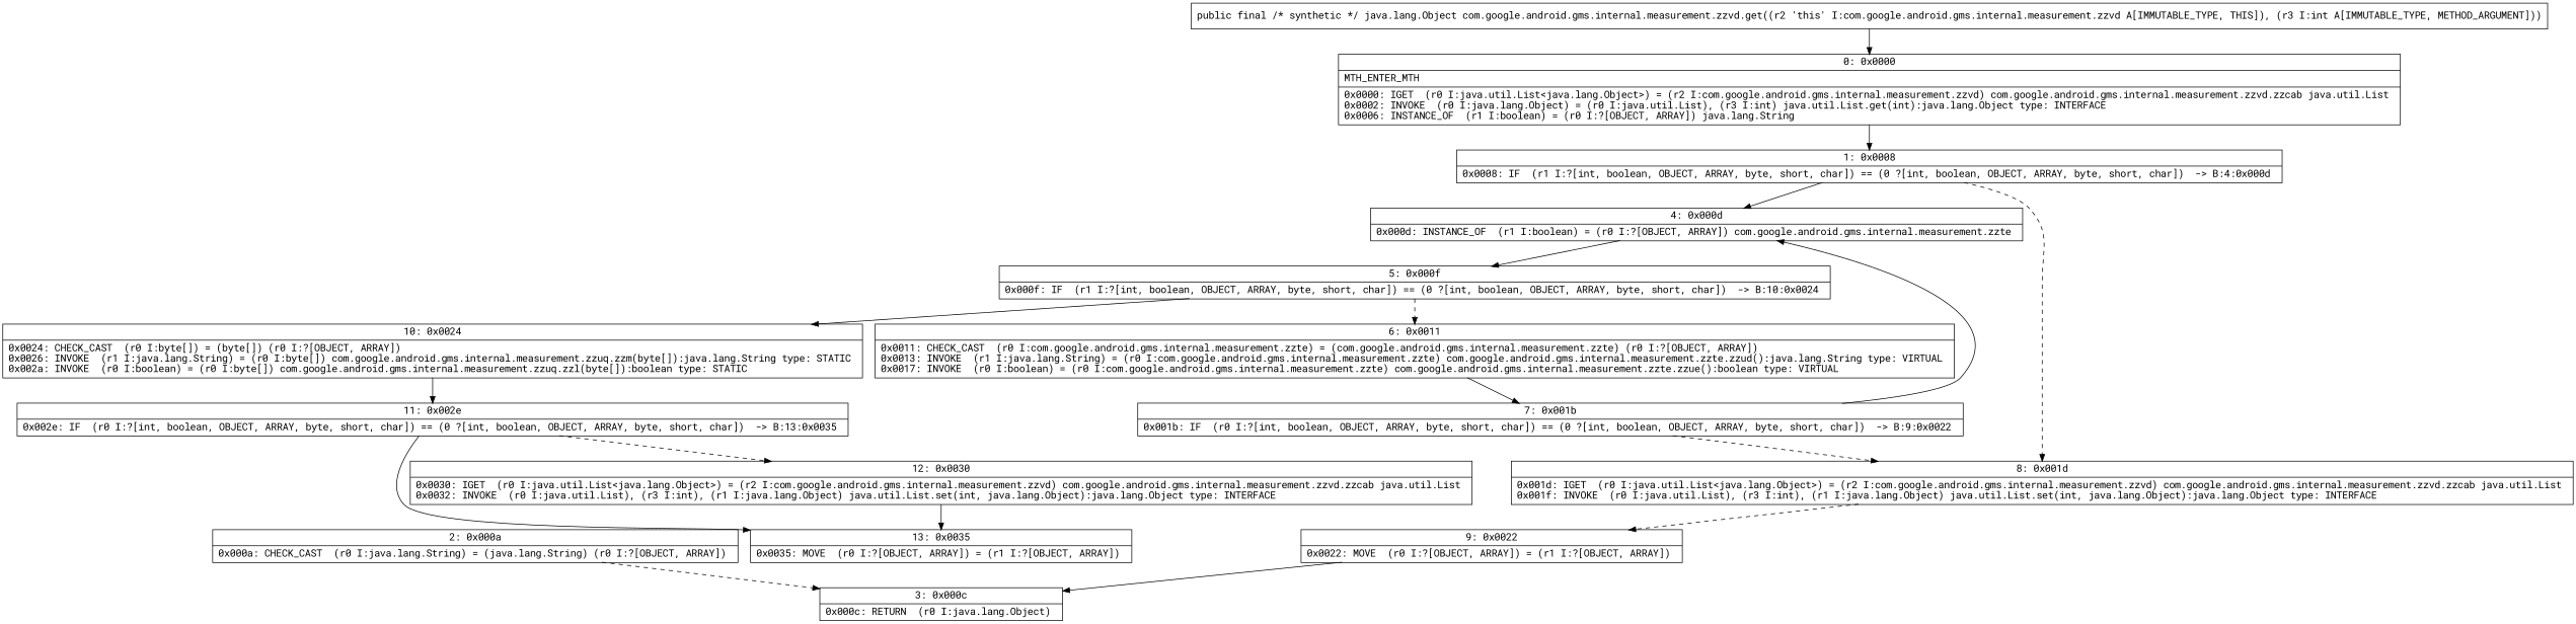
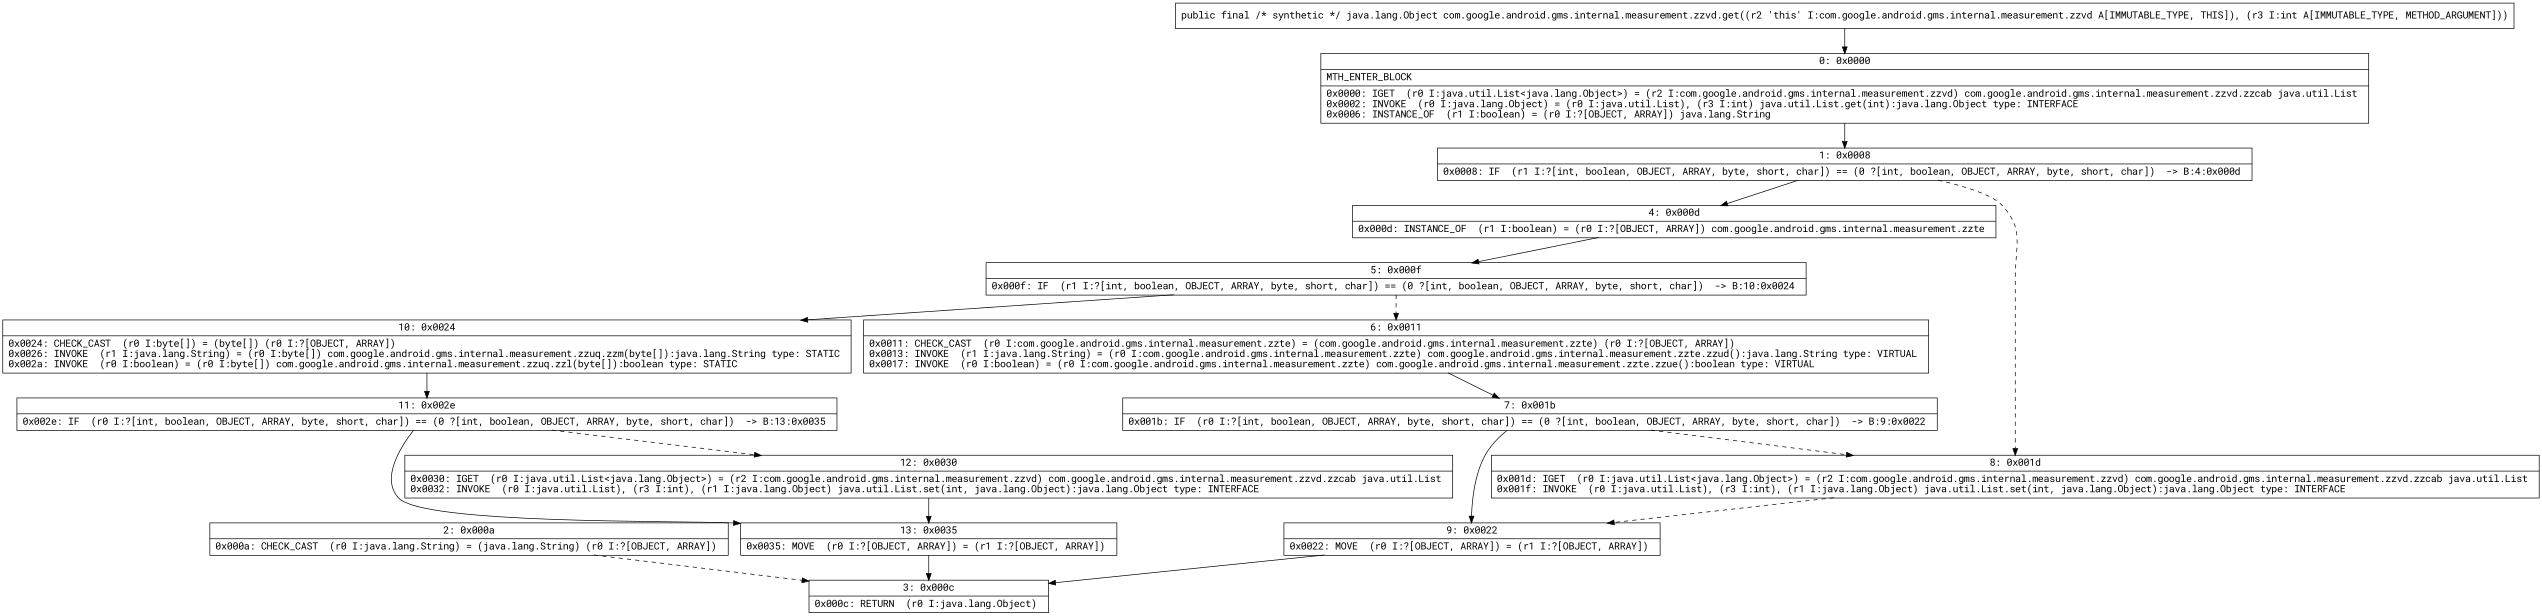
  digraph {
    fontname="Roboto Mono"
    node [fontname="Roboto Mono" shape=record]
    edge [fontname="Roboto Mono"]
-   n1 [label="{0\:\ 0x0000|MTH_ENTER_MTH\l|0x0000: IGET  (r0 I:java.util.List\<java.lang.Object\>) = (r2 I:com.google.android.gms.internal.measurement.zzvd) com.google.android.gms.internal.measurement.zzvd.zzcab java.util.List \l0x0002: INVOKE  (r0 I:java.lang.Object) = (r0 I:java.util.List), (r3 I:int) java.util.List.get(int):java.lang.Object type: INTERFACE \l0x0006: INSTANCE_OF  (r1 I:boolean) = (r0 I:?[OBJECT, ARRAY]) java.lang.String \l}"]
+   n1 [label="{0\:\ 0x0000|MTH_ENTER_BLOCK\l|0x0000: IGET  (r0 I:java.util.List\<java.lang.Object\>) = (r2 I:com.google.android.gms.internal.measurement.zzvd) com.google.android.gms.internal.measurement.zzvd.zzcab java.util.List \l0x0002: INVOKE  (r0 I:java.lang.Object) = (r0 I:java.util.List), (r3 I:int) java.util.List.get(int):java.lang.Object type: INTERFACE \l0x0006: INSTANCE_OF  (r1 I:boolean) = (r0 I:?[OBJECT, ARRAY]) java.lang.String \l}"]
    n2 [label="{1\:\ 0x0008|0x0008: IF  (r1 I:?[int, boolean, OBJECT, ARRAY, byte, short, char]) == (0 ?[int, boolean, OBJECT, ARRAY, byte, short, char])  \-\> B:4:0x000d \l}"]
    n3 [label="{4\:\ 0x000d|0x000d: INSTANCE_OF  (r1 I:boolean) = (r0 I:?[OBJECT, ARRAY]) com.google.android.gms.internal.measurement.zzte \l}"]
    n4 [label="{8\:\ 0x001d|0x001d: IGET  (r0 I:java.util.List\<java.lang.Object\>) = (r2 I:com.google.android.gms.internal.measurement.zzvd) com.google.android.gms.internal.measurement.zzvd.zzcab java.util.List \l0x001f: INVOKE  (r0 I:java.util.List), (r3 I:int), (r1 I:java.lang.Object) java.util.List.set(int, java.lang.Object):java.lang.Object type: INTERFACE \l}"]
    n5 [label="{2\:\ 0x000a|0x000a: CHECK_CAST  (r0 I:java.lang.String) = (java.lang.String) (r0 I:?[OBJECT, ARRAY]) \l}"]
    n6 [label="{3\:\ 0x000c|0x000c: RETURN  (r0 I:java.lang.Object) \l}"]
    n7 [label="{5\:\ 0x000f|0x000f: IF  (r1 I:?[int, boolean, OBJECT, ARRAY, byte, short, char]) == (0 ?[int, boolean, OBJECT, ARRAY, byte, short, char])  \-\> B:10:0x0024 \l}"]
    n8 [label="{6\:\ 0x0011|0x0011: CHECK_CAST  (r0 I:com.google.android.gms.internal.measurement.zzte) = (com.google.android.gms.internal.measurement.zzte) (r0 I:?[OBJECT, ARRAY]) \l0x0013: INVOKE  (r1 I:java.lang.String) = (r0 I:com.google.android.gms.internal.measurement.zzte) com.google.android.gms.internal.measurement.zzte.zzud():java.lang.String type: VIRTUAL \l0x0017: INVOKE  (r0 I:boolean) = (r0 I:com.google.android.gms.internal.measurement.zzte) com.google.android.gms.internal.measurement.zzte.zzue():boolean type: VIRTUAL \l}"]
    n9 [label="{10\:\ 0x0024|0x0024: CHECK_CAST  (r0 I:byte[]) = (byte[]) (r0 I:?[OBJECT, ARRAY]) \l0x0026: INVOKE  (r1 I:java.lang.String) = (r0 I:byte[]) com.google.android.gms.internal.measurement.zzuq.zzm(byte[]):java.lang.String type: STATIC \l0x002a: INVOKE  (r0 I:boolean) = (r0 I:byte[]) com.google.android.gms.internal.measurement.zzuq.zzl(byte[]):boolean type: STATIC \l}"]
    n10 [label="{7\:\ 0x001b|0x001b: IF  (r0 I:?[int, boolean, OBJECT, ARRAY, byte, short, char]) == (0 ?[int, boolean, OBJECT, ARRAY, byte, short, char])  \-\> B:9:0x0022 \l}"]
    n11 [label="{11\:\ 0x002e|0x002e: IF  (r0 I:?[int, boolean, OBJECT, ARRAY, byte, short, char]) == (0 ?[int, boolean, OBJECT, ARRAY, byte, short, char])  \-\> B:13:0x0035 \l}"]
    n12 [label="{9\:\ 0x0022|0x0022: MOVE  (r0 I:?[OBJECT, ARRAY]) = (r1 I:?[OBJECT, ARRAY]) \l}"]
    n13 [label="{12\:\ 0x0030|0x0030: IGET  (r0 I:java.util.List\<java.lang.Object\>) = (r2 I:com.google.android.gms.internal.measurement.zzvd) com.google.android.gms.internal.measurement.zzvd.zzcab java.util.List \l0x0032: INVOKE  (r0 I:java.util.List), (r3 I:int), (r1 I:java.lang.Object) java.util.List.set(int, java.lang.Object):java.lang.Object type: INTERFACE \l}"]
    n14 [label="{13\:\ 0x0035|0x0035: MOVE  (r0 I:?[OBJECT, ARRAY]) = (r1 I:?[OBJECT, ARRAY]) \l}"]
    n15 [label="{public final \/* synthetic *\/ java.lang.Object com.google.android.gms.internal.measurement.zzvd.get((r2 'this' I:com.google.android.gms.internal.measurement.zzvd A[IMMUTABLE_TYPE, THIS]), (r3 I:int A[IMMUTABLE_TYPE, METHOD_ARGUMENT])) }"]
    n1 -> n2
    n2 -> n3
    n2 -> n4 [style=dashed]
    n3 -> n7
    n4 -> n12 [style=dashed]
    n5 -> n6 [style=dashed]
    n7 -> n8 [style=dashed]
    n7 -> n9
    n8 -> n10
    n9 -> n11
    n10 -> n4 [style=dashed]
-   n10 -> n3
+   n10 -> n12
    n11 -> n13 [style=dashed]
    n11 -> n14
    n12 -> n6
    n13 -> n14
+   n14 -> n6
    n15 -> n1
  }
